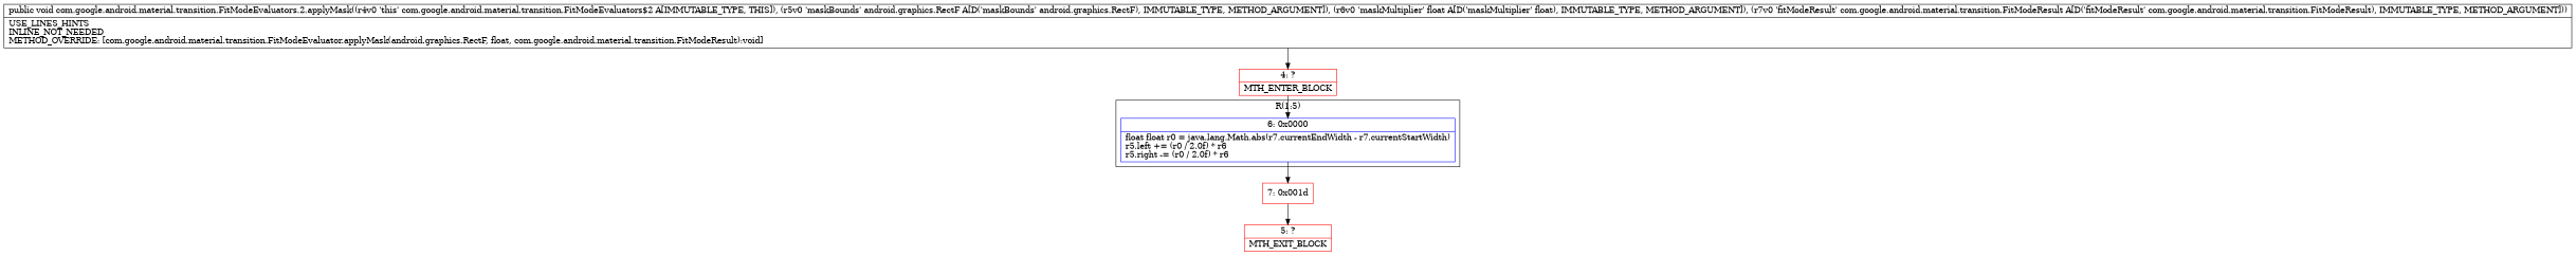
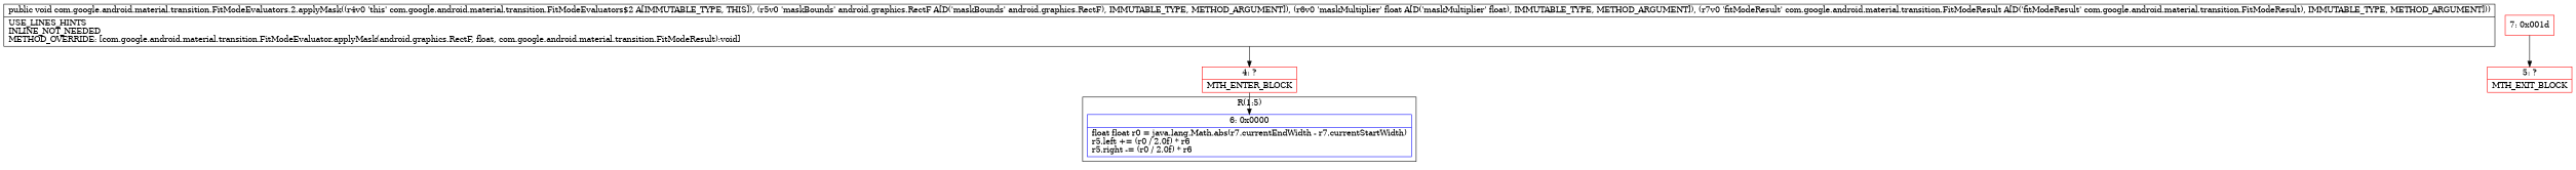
  digraph {
    node [color=red shape=record]
    n1 [color=blue label="{6\:\ 0x0000|float float r0 = java.lang.Math.abs(r7.currentEndWidth \- r7.currentStartWidth)\lr5.left += (r0 \/ 2.0f) * r6\lr5.right \-= (r0 \/ 2.0f) * r6\l}"]
    n2 [label="{7\:\ 0x001d}"]
    n3 [label="{5\:\ ?|MTH_EXIT_BLOCK\l}"]
    n4 [label="{4\:\ ?|MTH_ENTER_BLOCK\l}"]
    n5 [label="{public void com.google.android.material.transition.FitModeEvaluators.2.applyMask((r4v0 'this' com.google.android.material.transition.FitModeEvaluators$2 A[IMMUTABLE_TYPE, THIS]), (r5v0 'maskBounds' android.graphics.RectF A[D('maskBounds' android.graphics.RectF), IMMUTABLE_TYPE, METHOD_ARGUMENT]), (r6v0 'maskMultiplier' float A[D('maskMultiplier' float), IMMUTABLE_TYPE, METHOD_ARGUMENT]), (r7v0 'fitModeResult' com.google.android.material.transition.FitModeResult A[D('fitModeResult' com.google.android.material.transition.FitModeResult), IMMUTABLE_TYPE, METHOD_ARGUMENT]))  | USE_LINES_HINTS\lINLINE_NOT_NEEDED\lMETHOD_OVERRIDE: [com.google.android.material.transition.FitModeEvaluator.applyMask(android.graphics.RectF, float, com.google.android.material.transition.FitModeResult):void]\l}" color=""]
    subgraph cluster_1 {
      label="R(1:5)"
      n1
    }
-   n1 -> n2
    n2 -> n3
    n4 -> n1
    n5 -> n4
  }
